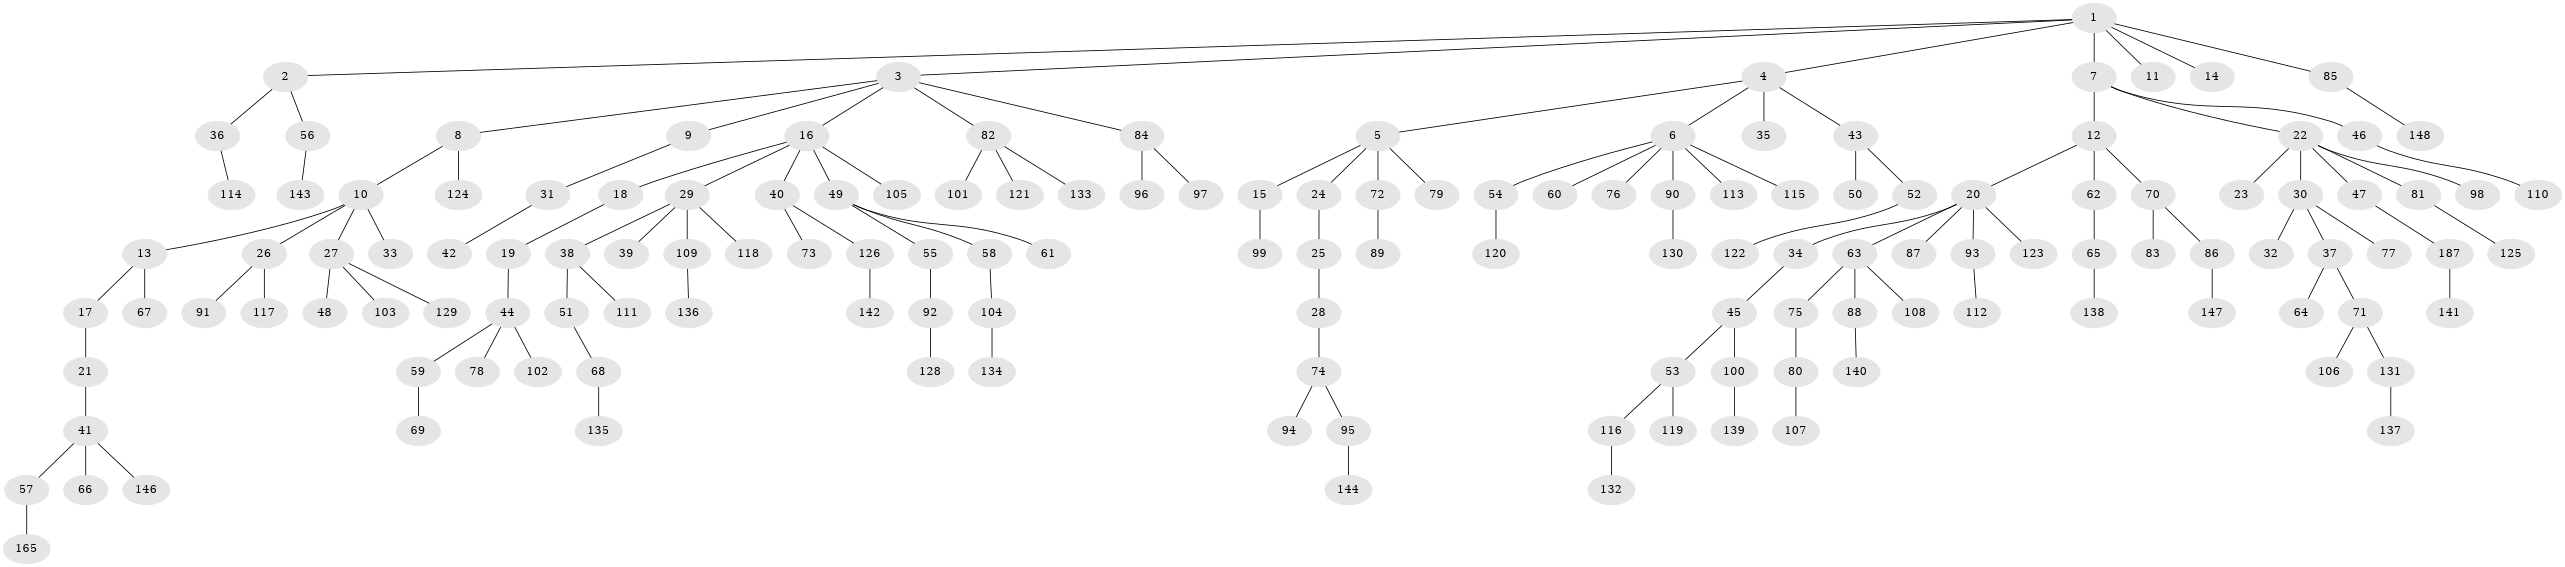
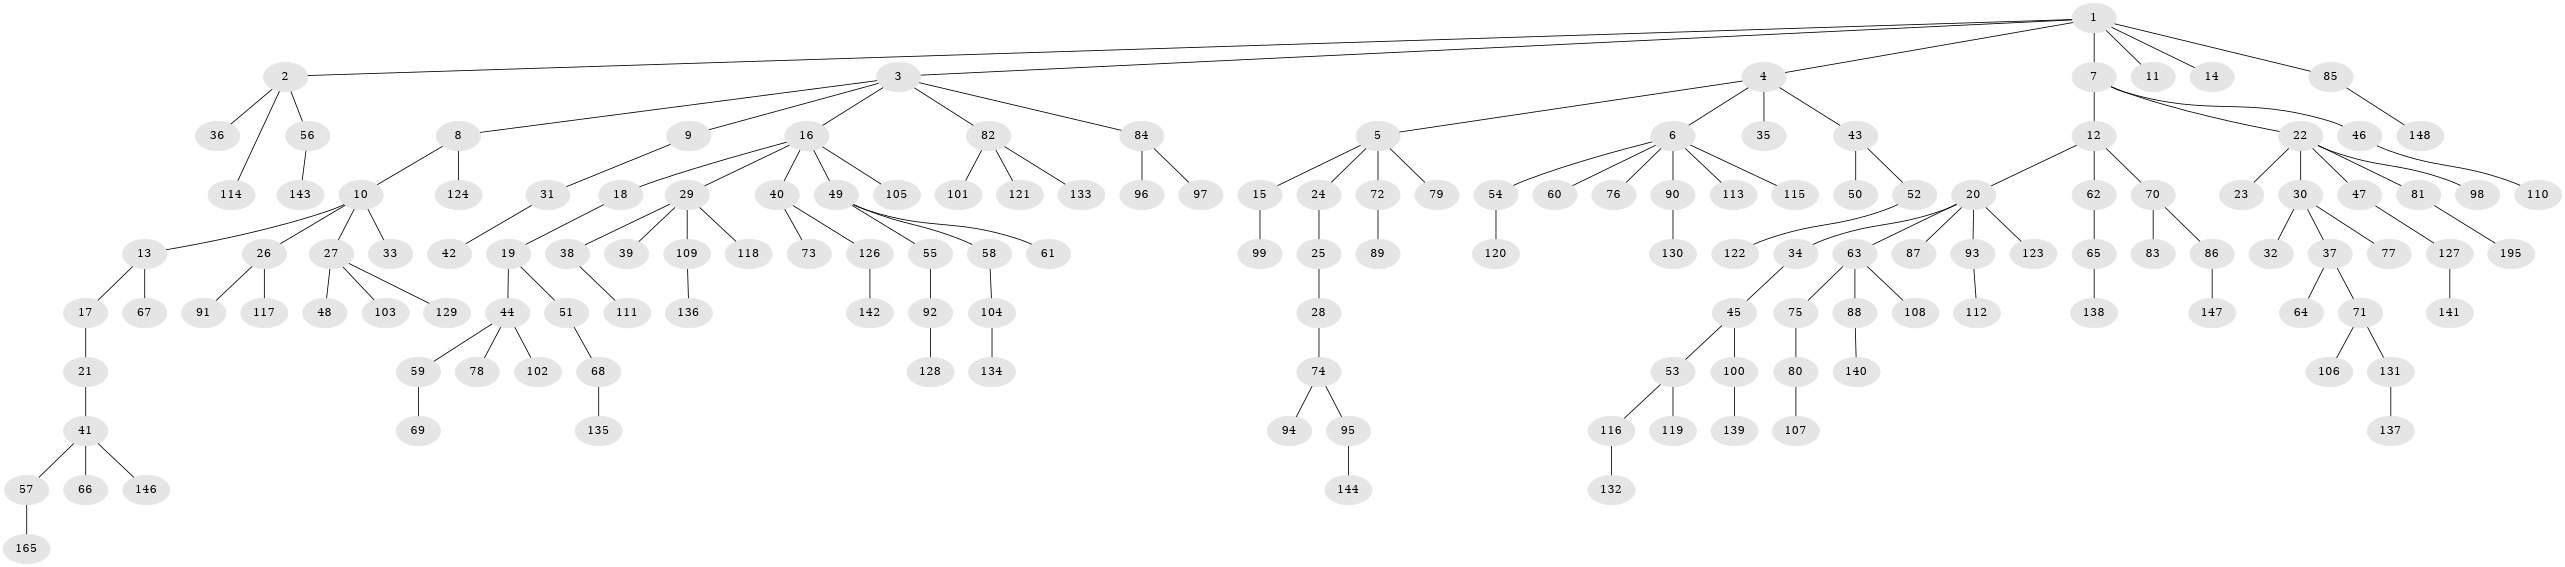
  graph {
    node [color=gray90 style=filled]
    1
    2
    3
    4
    7
    11
    14
    85
    36
    56
    114
    8
    9
    16
    82
    84
    5
    6
    35
    43
    12
    22
    46
    148
    143
    10
    124
    31
    18
    29
    40
    49
    105
    101
    121
    133
    96
    97
    15
    24
    72
    79
    54
    60
    76
    90
    113
    115
    50
    52
    99
    25
    89
    120
    130
    20
    62
    70
    23
    30
    47
    81
    98
    110
    13
    26
    27
    33
    42
    17
    67
    91
    117
    48
    103
    129
    34
    63
    87
    93
    123
    65
    83
    86
    21
    19
    38
    39
    109
    118
    73
    126
    55
    58
    61
    41
    44
    59
    78
    102
    45
    75
    88
    108
    112
    57
    66
    146
    32
    37
    77
-   127 [label=187]
-   125
+   127
+   125 [label=195]
    28
    74
    94
    95
    51
    111
    136
    64
    71
    53
    100
    106
    131
    68
    142
    n129 [label=165]
    122
    69
    116
    119
    139
    141
    92
    104
    135
    132
    128
    134
    138
    80
    140
    147
    137
    144
    107
    1 -- 2
    1 -- 3
    1 -- 4
    1 -- 7
    1 -- 11
    1 -- 14
    1 -- 85
    2 -- 36
    2 -- 56
-   36 -- 114
+   2 -- 114
    3 -- 8
    3 -- 9
    3 -- 16
    3 -- 82
    3 -- 84
    4 -- 5
    4 -- 6
    4 -- 35
    4 -- 43
    7 -- 12
    7 -- 22
    7 -- 46
    85 -- 148
    56 -- 143
    8 -- 10
    8 -- 124
    9 -- 31
    16 -- 18
    16 -- 29
    16 -- 40
    16 -- 49
    16 -- 105
    82 -- 101
    82 -- 121
    82 -- 133
    84 -- 96
    84 -- 97
    5 -- 15
    5 -- 24
    5 -- 72
    5 -- 79
    6 -- 54
    6 -- 60
    6 -- 76
    6 -- 90
    6 -- 113
    6 -- 115
    43 -- 50
    43 -- 52
    12 -- 20
    12 -- 62
    12 -- 70
    22 -- 23
    22 -- 30
    22 -- 47
    22 -- 81
    22 -- 98
    46 -- 110
    10 -- 13
    10 -- 26
    10 -- 27
    10 -- 33
    31 -- 42
    18 -- 19
    29 -- 38
    29 -- 39
    29 -- 109
    29 -- 118
    40 -- 73
    40 -- 126
    49 -- 55
    49 -- 58
    49 -- 61
    15 -- 99
    24 -- 25
    72 -- 89
    54 -- 120
    90 -- 130
    52 -- 122
    25 -- 28
    20 -- 34
    20 -- 63
    20 -- 87
    20 -- 93
    20 -- 123
    62 -- 65
    70 -- 83
    70 -- 86
    30 -- 32
    30 -- 37
    30 -- 77
    47 -- 127
    81 -- 125
    13 -- 17
    13 -- 67
    26 -- 91
    26 -- 117
    27 -- 48
    27 -- 103
    27 -- 129
    17 -- 21
    34 -- 45
    63 -- 75
    63 -- 88
    63 -- 108
    93 -- 112
    65 -- 138
    86 -- 147
    21 -- 41
    19 -- 44
-   38 -- 51
+   19 -- 51
    38 -- 111
    109 -- 136
    126 -- 142
    55 -- 92
    58 -- 104
    41 -- 57
    41 -- 66
    41 -- 146
    44 -- 59
    44 -- 78
    44 -- 102
    59 -- 69
    45 -- 53
    45 -- 100
    75 -- 80
    88 -- 140
    57 -- n129
    37 -- 64
    37 -- 71
    127 -- 141
    28 -- 74
    74 -- 94
    74 -- 95
    95 -- 144
    51 -- 68
    71 -- 106
    71 -- 131
    53 -- 116
    53 -- 119
    100 -- 139
    131 -- 137
    68 -- 135
    116 -- 132
    92 -- 128
    104 -- 134
    80 -- 107
  }
